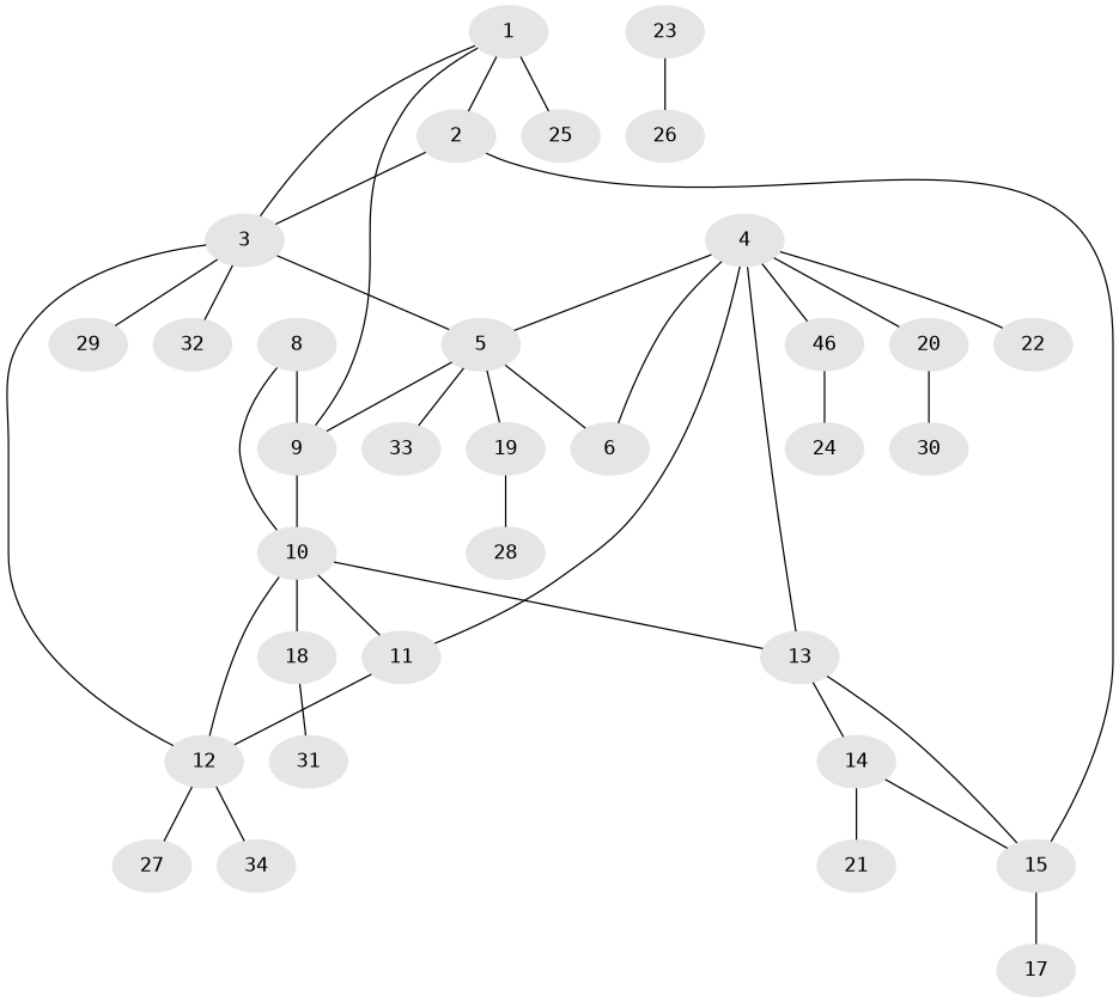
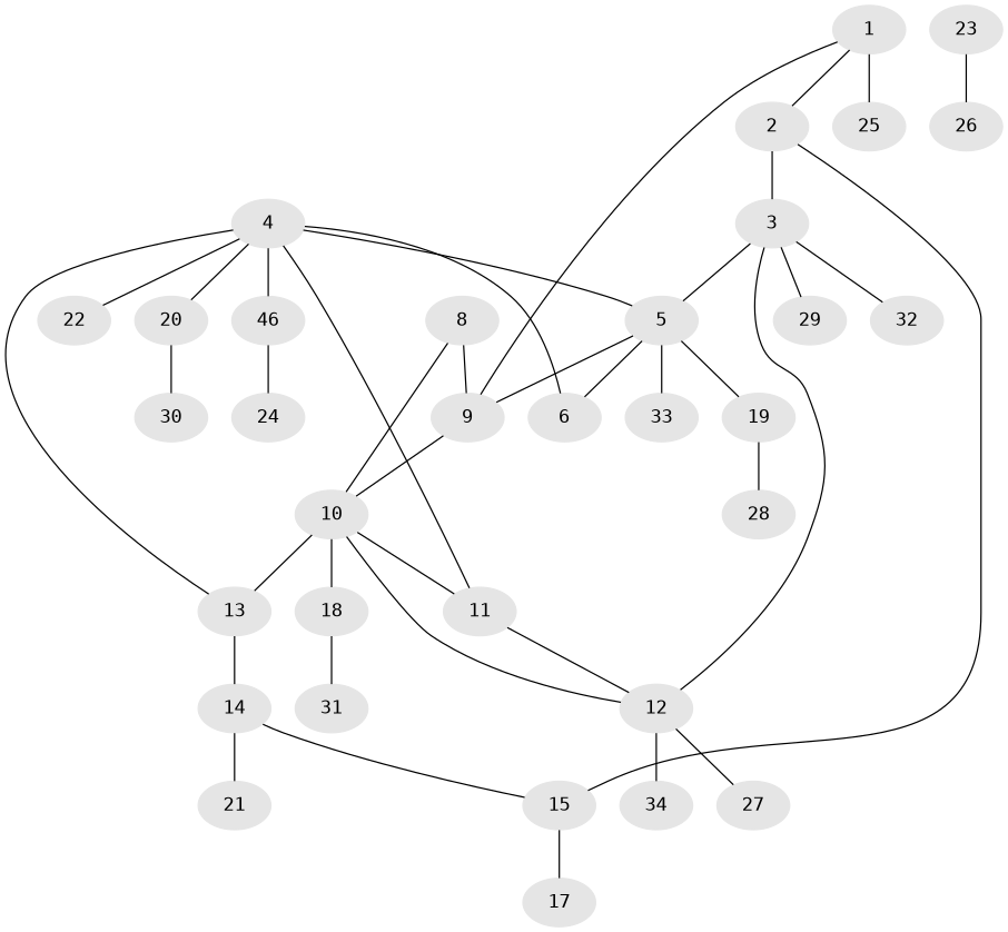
  graph {
    fontname="DejaVu Sans Mono"
    node [color=gray90 fontname="DejaVu Sans Mono" style=filled]
    edge [fontname="DejaVu Sans Mono" weight=1.0]
    1
    2
    3
    9
    25
    15
    5
    12
    29
    32
    10
    17
    6
    19
    33
    27
    34
    4
    11
    13
    n21 [label=46]
    20
    22
    14
    24
    30
    28
    8
    18
    31
    23
    26
    21
    1 -- 2
-   1 -- 3
    1 -- 9 [weight=2.0]
    1 -- 25 [weight=4.0]
    2 -- 3
    2 -- 15 [weight=2.0]
    3 -- 5
    3 -- 12
    3 -- 29
    3 -- 32
    9 -- 10
    15 -- 17
    5 -- 9
    5 -- 6
    5 -- 19
    5 -- 33
    12 -- 27
    12 -- 34
    10 -- 12
    10 -- 11
    10 -- 13
    10 -- 18
    19 -- 28
    4 -- 5
    4 -- 6
    4 -- 11
    4 -- 13
    4 -- n21
    4 -- 20
    4 -- 22
    11 -- 12
-   13 -- 15
    13 -- 14
    n21 -- 24
    20 -- 30
    14 -- 15
    14 -- 21 [weight=2.0]
    8 -- 9 [weight=5.0]
    8 -- 10
    18 -- 31
    23 -- 26
  }
